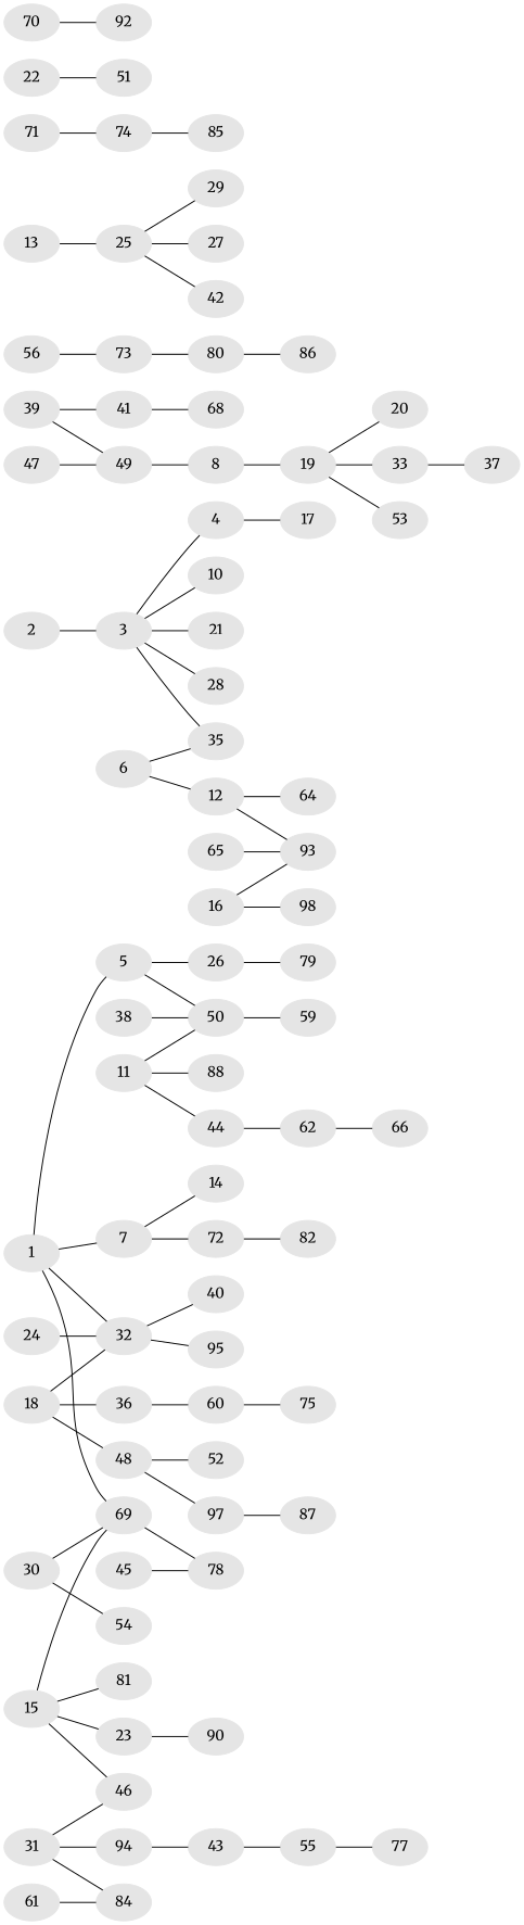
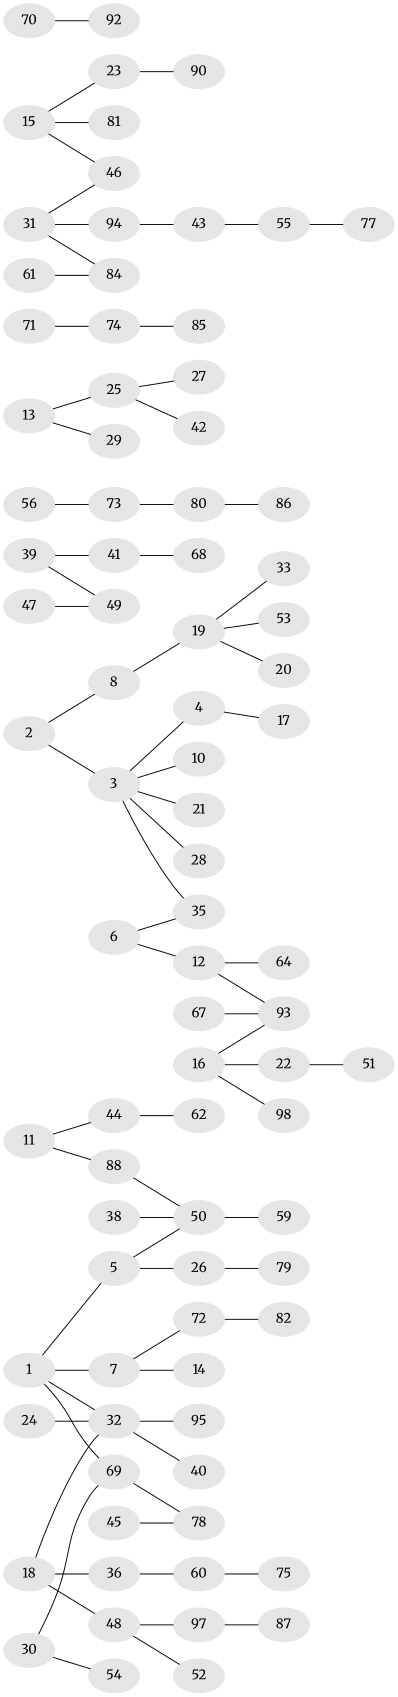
  graph {
    fontname=Merriweather
    rankdir=LR
    node [color=gray90 fontname=Merriweather style=filled]
    edge [fontname=Merriweather weight=1.0]
    1
    5
    7
    32
    69
    2
    3
    8
    26
    50
    14
    72
    40
    n14 [label=95]
    78
    4
    10
    21
    28
    35
    19
    39
    41
    49
    17
    79
    59
    6
    12
    64
    n31 [label=93]
    82
    20
    33
    53
    56
    73
    11
    44
    88
    62
    13
    25
    29
    27
    42
    71
    74
    15
    23
    46
    81
    90
    16
    22
    n56 [label=98]
    51
    18
    36
    48
    60
    52
    n63 [label=97]
-   37
    24
    30
    54
    31
    n69 [label=94]
    84
    43
    55
    75
    38
    68
    77
-   66
    45
    47
    87
    80
    61
-   67 [label=65]
+   67
    n84 [label=92]
    70
    85
    86
    1 -- 5
    1 -- 7
    1 -- 32
    1 -- 69
    5 -- 26
    5 -- 50
    7 -- 14
    7 -- 72
    32 -- 40
    32 -- n14
    69 -- 78
    2 -- 3
-   49 -- 8
+   2 -- 8
    3 -- 4
    3 -- 10
    3 -- 21
    3 -- 28
    3 -- 35
    8 -- 19
    26 -- 79
    50 -- 59
    72 -- 82
    4 -- 17
    19 -- 20
    19 -- 33
    19 -- 53
    39 -- 41
    39 -- 49
    41 -- 68
    6 -- 35
    6 -- 12
    12 -- 64
    12 -- n31
-   33 -- 37
    56 -- 73
    73 -- 80
-   11 -- 50
+   88 -- 50
    11 -- 44
    11 -- 88
    44 -- 62
-   62 -- 66
    13 -- 25
-   25 -- 29
+   13 -- 29
    25 -- 27
    25 -- 42
    71 -- 74
    74 -- 85
-   15 -- 69
    15 -- 23
    15 -- 46
    15 -- 81
    23 -- 90
    16 -- n31
+   16 -- 22
    16 -- n56
    22 -- 51
    18 -- 32
    18 -- 36
    18 -- 48
    36 -- 60
    48 -- 52
    48 -- n63
    60 -- 75
    n63 -- 87
    24 -- 32
    30 -- 69
    30 -- 54
    31 -- 46
    31 -- n69
    31 -- 84
    n69 -- 43
    43 -- 55
    55 -- 77
    38 -- 50
    45 -- 78
    47 -- 49
    80 -- 86
    61 -- 84
    67 -- n31
    70 -- n84
  }
